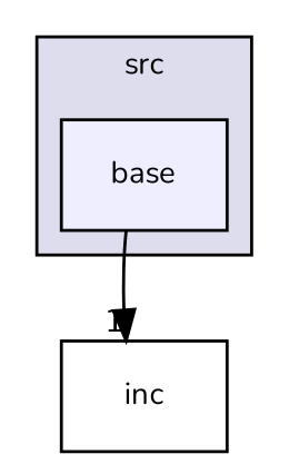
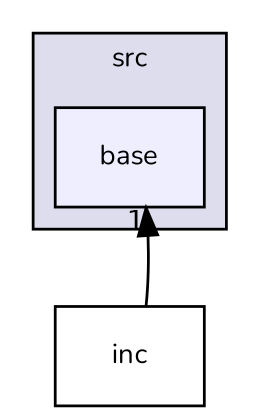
  digraph {
    compound=true
    fontname=Nunito
    node [fontname=Nunito fontsize=10 shape=box]
    n1 [fillcolor="#eeeeff" label=base pencolor=black style=filled]
    n2 [label=inc]
    subgraph cluster_1 {
      bgcolor="#ddddee"
      fontsize=10
      label=src
      pencolor=black
      n1
    }
-   n1 -> n2 [headlabel=1 labeldistance=1.5 labelfontname=Helvetica labelfontsize=10 fontname=Nunito]
+   n2 -> n1 [headlabel=1 labeldistance=1.5 labelfontname=Helvetica labelfontsize=10 fontname=Nunito]
  }
